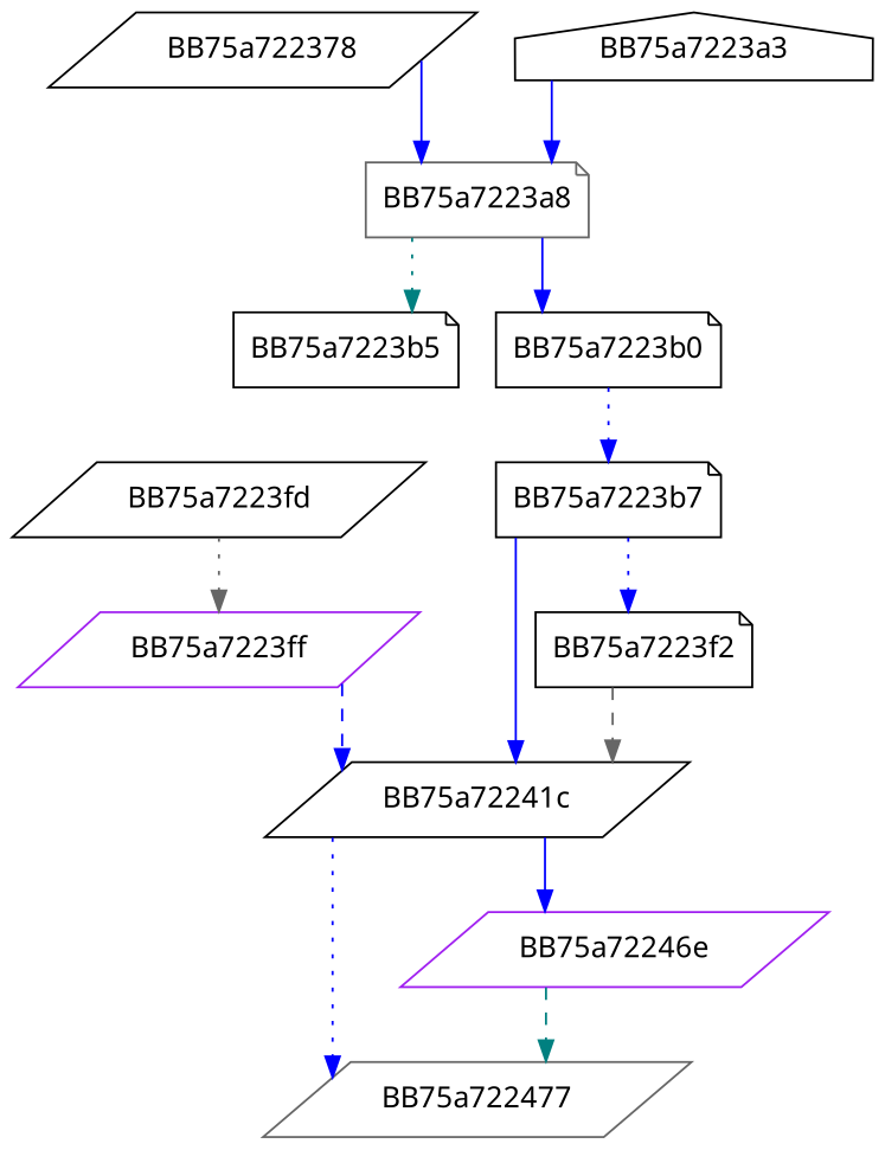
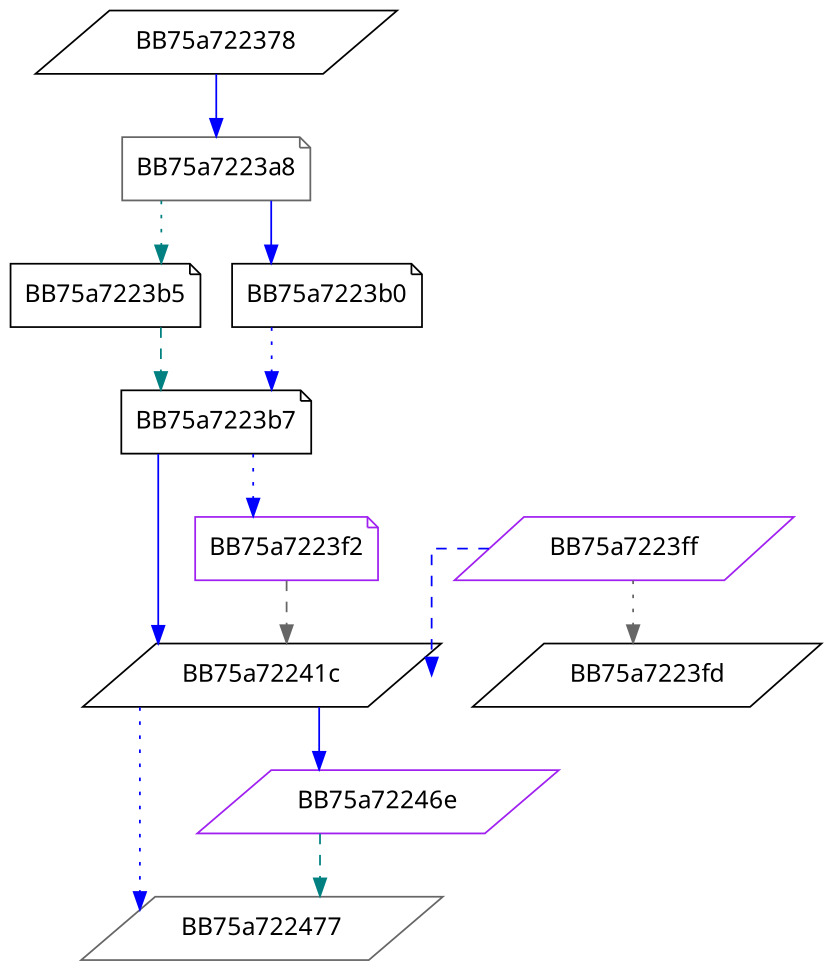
  digraph {
    fontname="Noto Sans"
    splines=ortho
    node [color=black fontname="Noto Sans" shape=parallelogram]
    edge [color=blue fontname="Noto Sans" style=dotted]
    BB75a7223a8 [color=gray40 shape=note]
    BB75a722378
    BB75a7223b5 [shape=note]
    BB75a7223b0 [shape=note]
-   BB75a7223a3 [shape=house]
    BB75a7223b7 [shape=note]
    BB75a72241c
-   BB75a7223f2 [shape=note]
+   BB75a7223f2 [color=purple shape=note]
    BB75a722477 [color=gray40]
    BB75a72246e [color=purple]
    BB75a7223ff [color=purple]
    BB75a7223fd
    BB75a7223a8 -> BB75a7223b5 [color=teal]
    BB75a7223a8 -> BB75a7223b0 [style=solid]
    BB75a722378 -> BB75a7223a8 [style=solid]
+   BB75a7223b5 -> BB75a7223b7 [color=teal style=dashed]
    BB75a7223b0 -> BB75a7223b7
-   BB75a7223a3 -> BB75a7223a8 [style=solid]
    BB75a7223b7 -> BB75a72241c [style=solid]
    BB75a7223b7 -> BB75a7223f2
    BB75a72241c -> BB75a722477
    BB75a72241c -> BB75a72246e [style=solid]
    BB75a7223f2 -> BB75a72241c [color=gray40 style=dashed]
    BB75a72246e -> BB75a722477 [color=teal style=dashed]
    BB75a7223ff -> BB75a72241c [style=dashed]
-   BB75a7223fd -> BB75a7223ff [color=gray40]
+   BB75a7223ff -> BB75a7223fd [color=gray40]
  }
